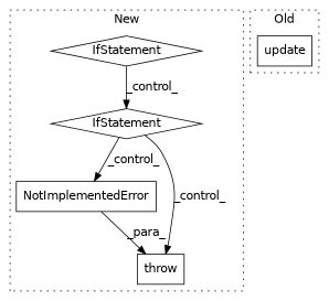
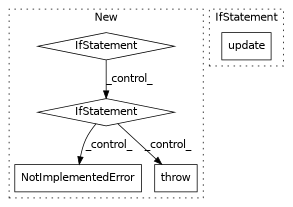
  digraph {
    fontname="DejaVu Sans"
    node [a=32 fontname="DejaVu Sans" shape=box]
    edge [fontname="DejaVu Sans"]
    n1 [l="20,1" label=NotImplementedError s="1802,1836"]
    n2 [a=25 l="4,2" label=IfStatement s="1588,1617" shape=diamond]
    n3 [a=25 l="10,2" label=IfStatement s="1451,1490" shape=diamond]
    n4 [a=53 l=6 label=throw s=1796]
    n5 [l="7,1" label=update s="1310,1319"]
    subgraph cluster_1 {
      label=New
      style=dotted
      n1
      n2
      n3
      n4
    }
    subgraph cluster_2 {
-     label=Old
+     label=IfStatement
      style=dotted
      n5
    }
-   n1 -> n4 [label=_para_]
    n2 -> n1 [label=_control_]
    n2 -> n4 [label=_control_]
    n3 -> n2 [label=_control_]
  }
